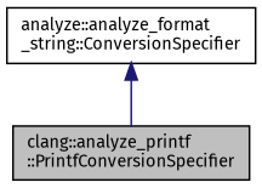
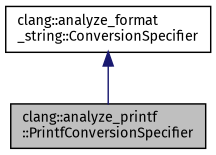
  digraph {
    fontname="Fira Sans"
    node [color=black fontname="Fira Sans" fontsize=10 shape=record]
    n1 [fillcolor=grey75 fontcolor=black height=0.2 label="clang::analyze_printf\l::PrintfConversionSpecifier" style=filled width=0.4]
-   n2 [height=0.2 label="analyze::analyze_format\l_string::ConversionSpecifier" width=0.4]
+   n2 [height=0.2 label="clang::analyze_format\l_string::ConversionSpecifier" width=0.4]
    n2 -> n1 [color=midnightblue dir=back fontname="Fira Sans" fontsize=10 labelfontname=Helvetica labelfontsize=10 style=solid]
  }
